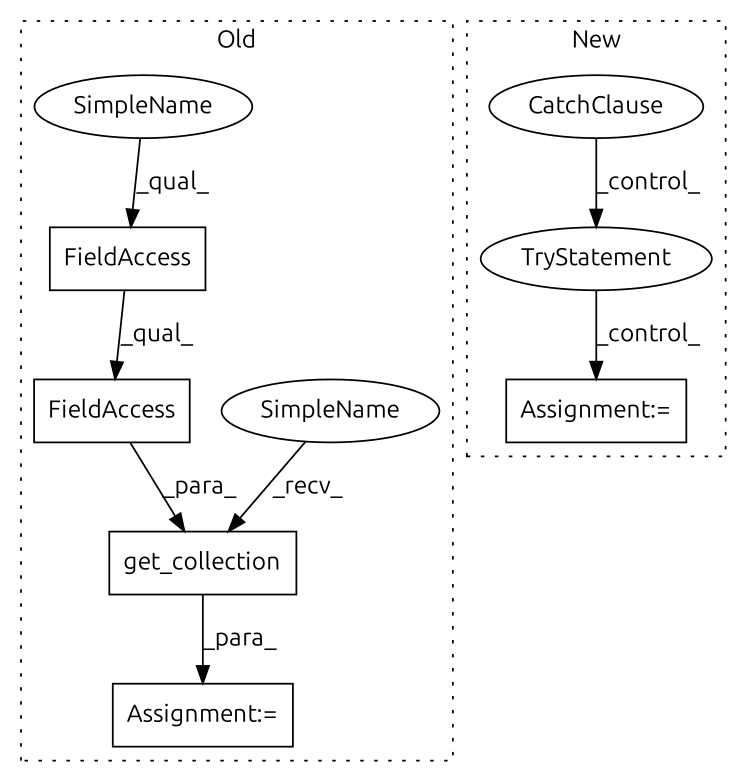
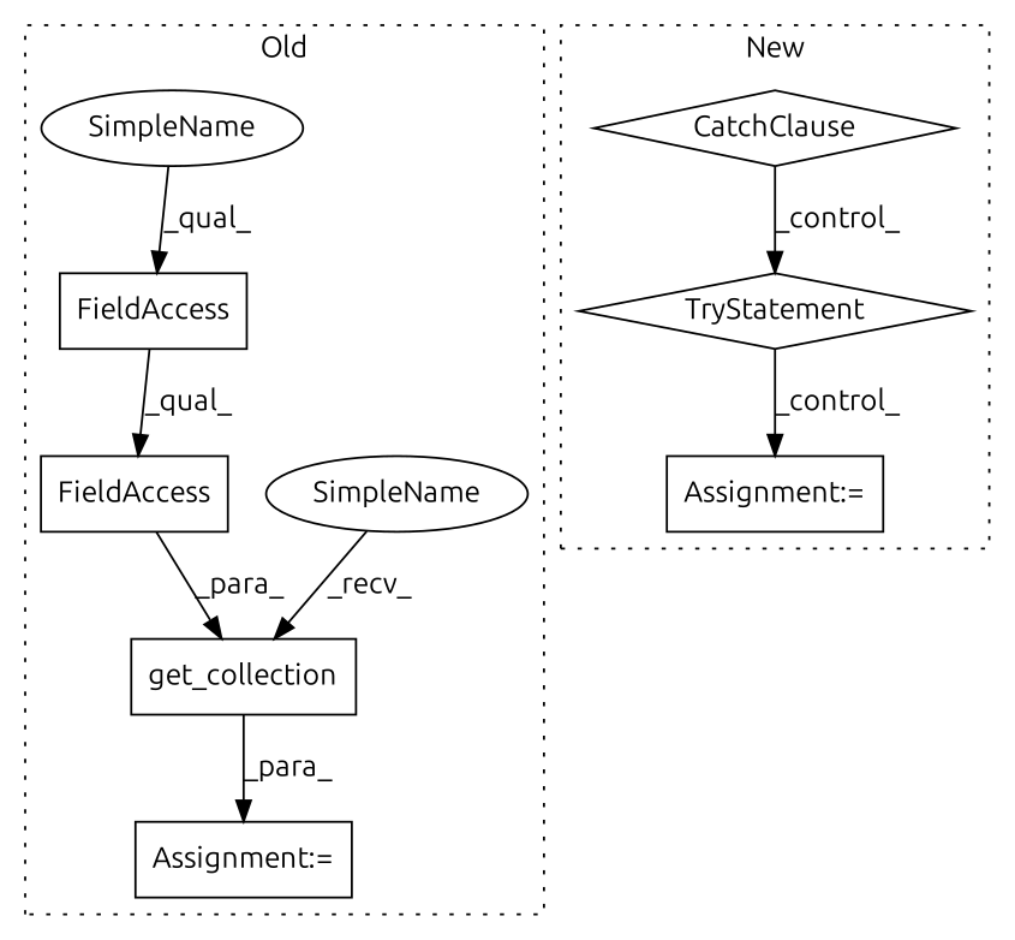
  digraph {
    fontname=Ubuntu
    node [a=22 fontname=Ubuntu l=1 s=32128 shape=box]
    edge [fontname=Ubuntu]
    n1 [a=32 l="15,1" label=get_collection s="32113,32166"]
    n2 [l=30 label=FieldAccess]
    n3 [a=7 label="Assignment:=" s=32101]
    n4 [l=20 label=FieldAccess]
    n5 [a=42 l=10 label=SimpleName s=32102 shape=ellipse]
    n6 [a=42 l=10 label=SimpleName shape=ellipse]
-   n7 [a=12 l="13,2" label=CatchClause s="34447,34471" shape=ellipse]
-   n8 [a=54 l=4 label=TryStatement s=34228 shape=ellipse]
+   n7 [a=12 l="13,2" label=CatchClause s="34447,34471" shape=diamond]
+   n8 [a=54 l=4 label=TryStatement s=34228 shape=diamond]
    n9 [a=7 label="Assignment:=" s=34260]
    subgraph cluster_1 {
      label=Old
      style=dotted
      n1
      n2
      n3
      n4
      n5
      n6
    }
    subgraph cluster_2 {
      label=New
      style=dotted
      n7
      n8
      n9
    }
    n1 -> n3 [label=_para_]
    n2 -> n1 [label=_para_]
    n4 -> n2 [label=_qual_]
    n5 -> n1 [label=_recv_]
    n6 -> n4 [label=_qual_]
    n7 -> n8 [label=_control_]
    n8 -> n9 [label=_control_]
  }
